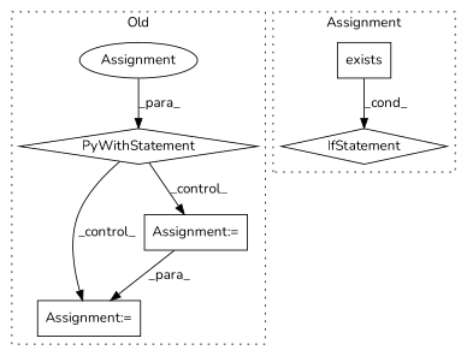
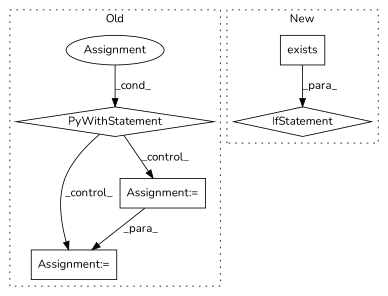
  digraph {
    fontname=Nunito
    node [a=7 fontname=Nunito l=1 shape=box]
    edge [fontname=Nunito]
    n1 [a=104 l="10,2" label=PyWithStatement s="395,462" shape=diamond]
    n2 [label="Assignment:=" s=501]
    n3 [a=42 label=Assignment shape=ellipse l=""]
    n4 [label="Assignment:=" s=476]
    n5 [a=32 l="7,1" label=exists s="518,541"]
    n6 [a=25 l="4,2" label=IfStatement s="509,542" shape=diamond]
    subgraph cluster_1 {
      label=Old
      style=dotted
      n1
      n2
      n3
      n4
    }
    subgraph cluster_2 {
-     label=Assignment
+     label=New
      style=dotted
      n5
      n6
    }
    n1 -> n2 [label=_control_]
    n1 -> n4 [label=_control_]
-   n3 -> n1 [label=_para_]
+   n3 -> n1 [label=_cond_]
    n4 -> n2 [label=_para_]
-   n5 -> n6 [label=_cond_]
+   n5 -> n6 [label=_para_]
  }
